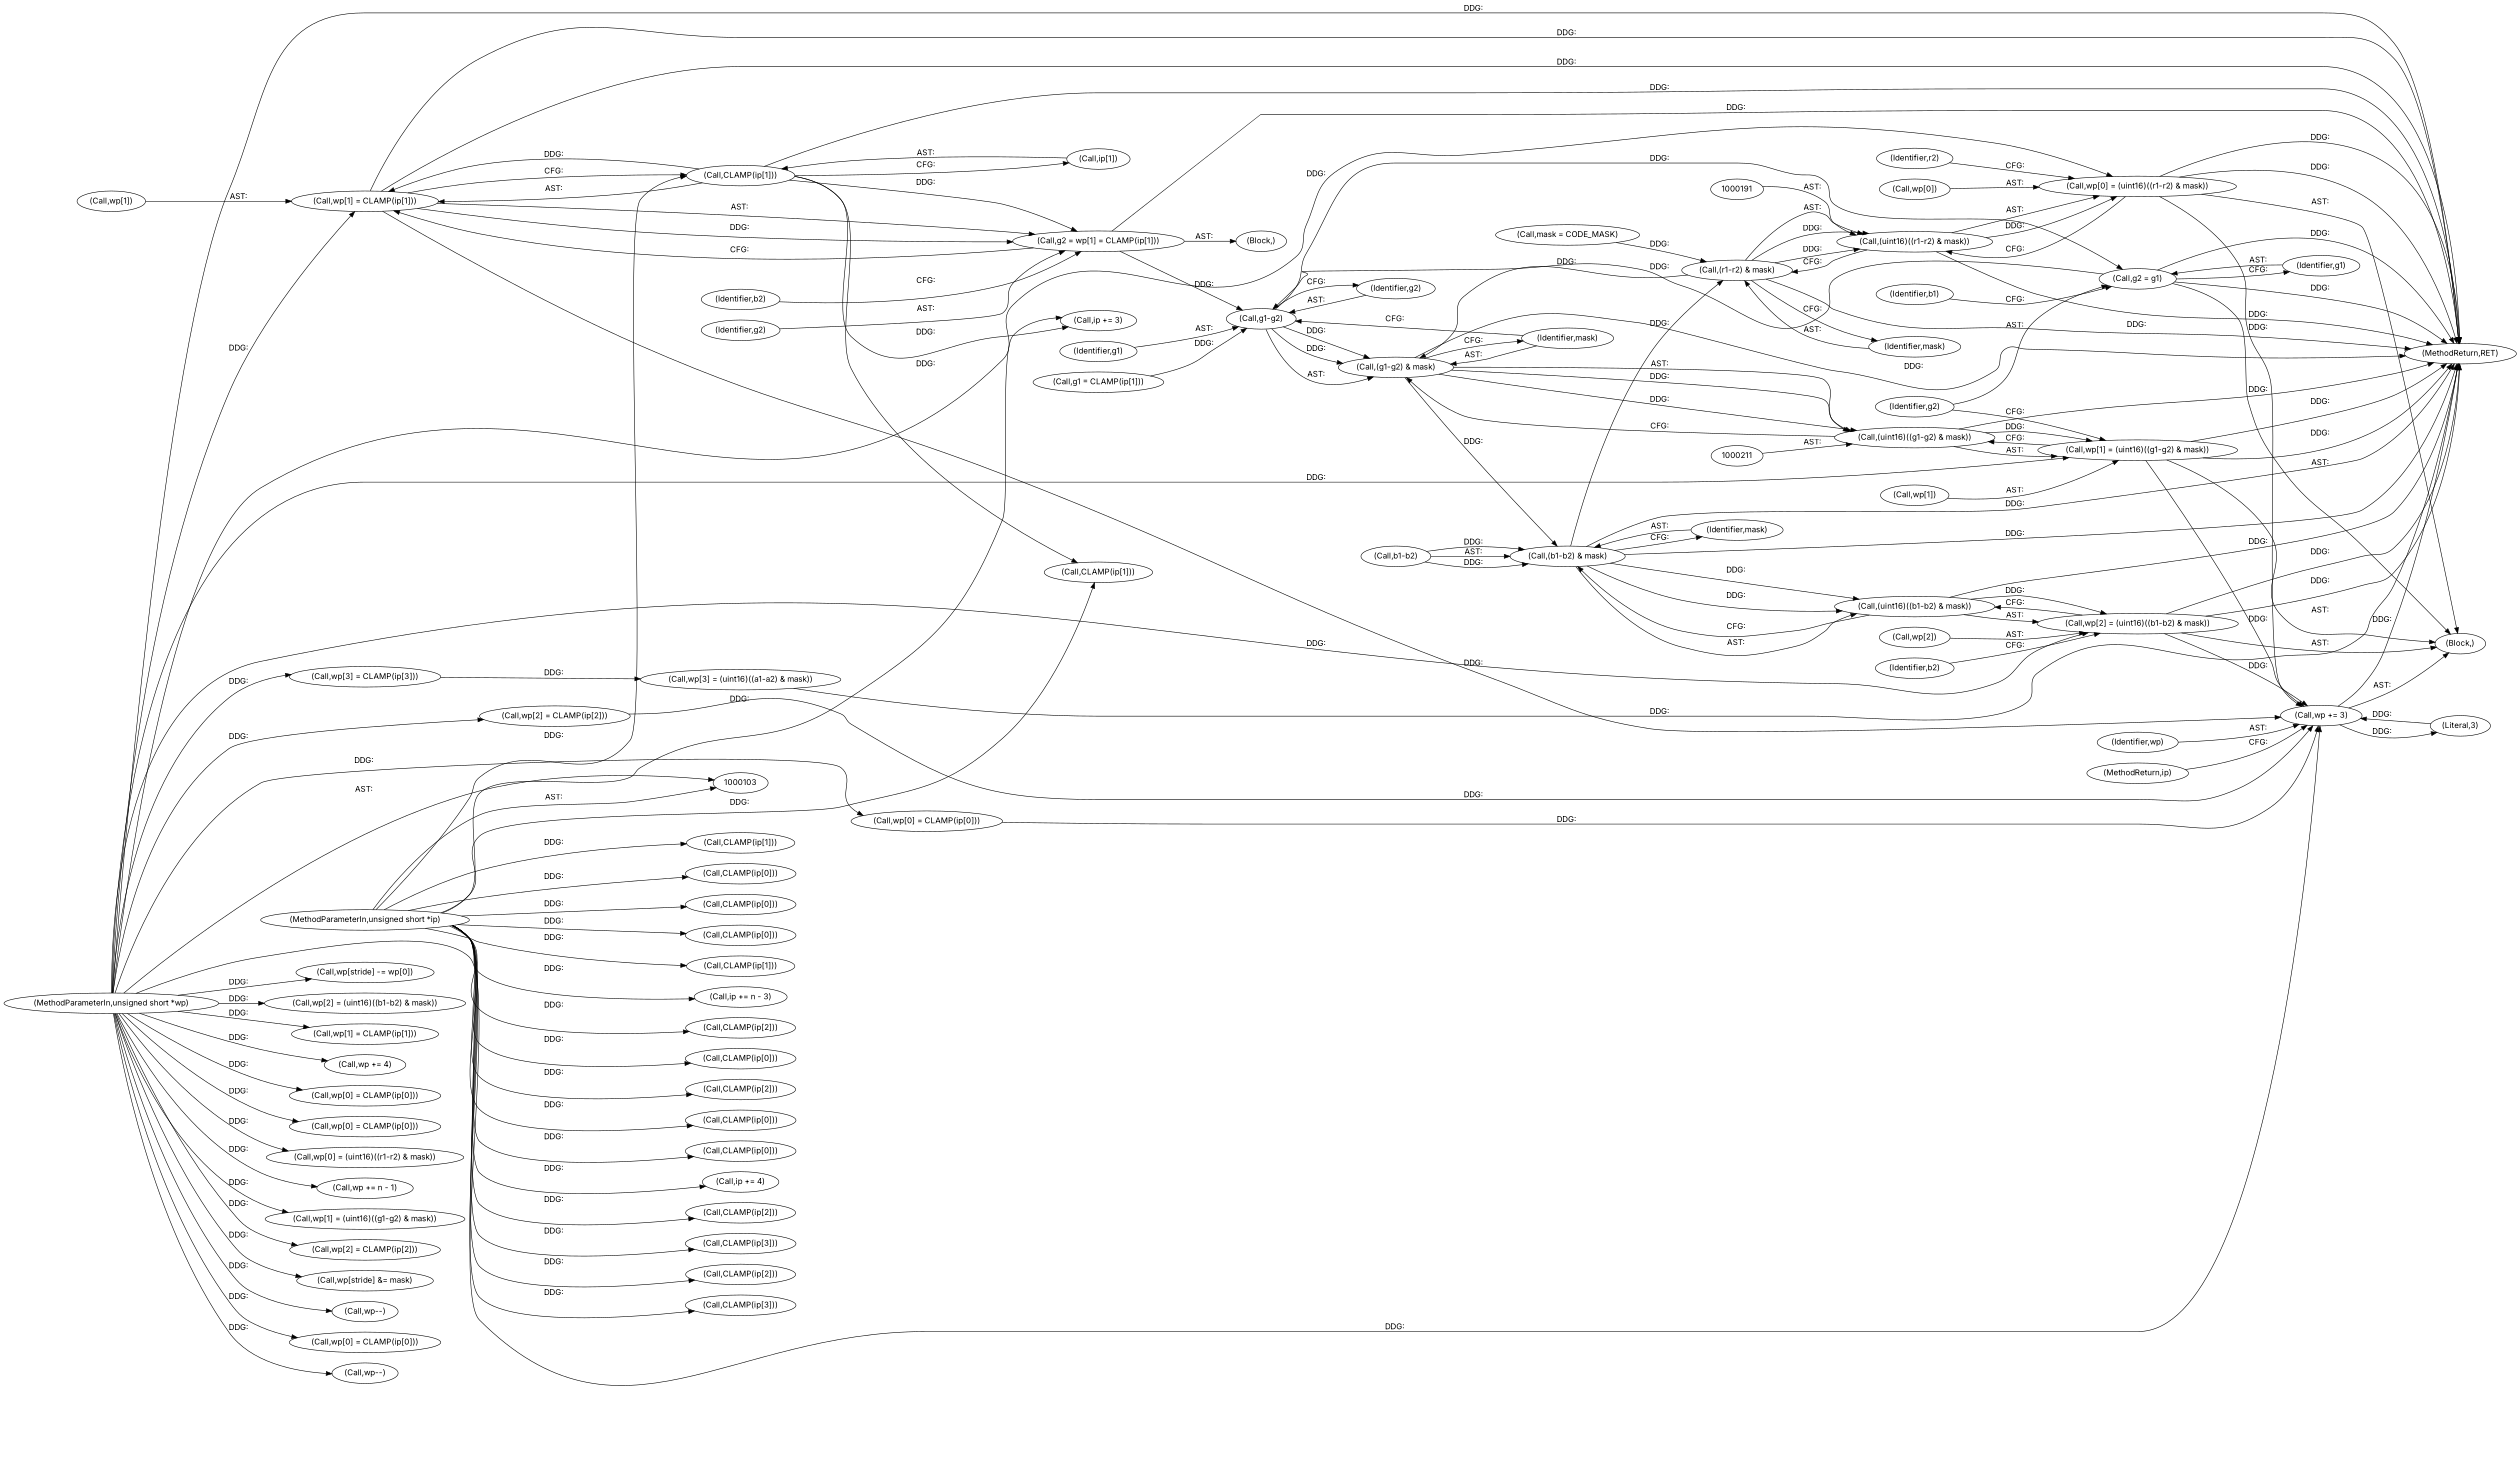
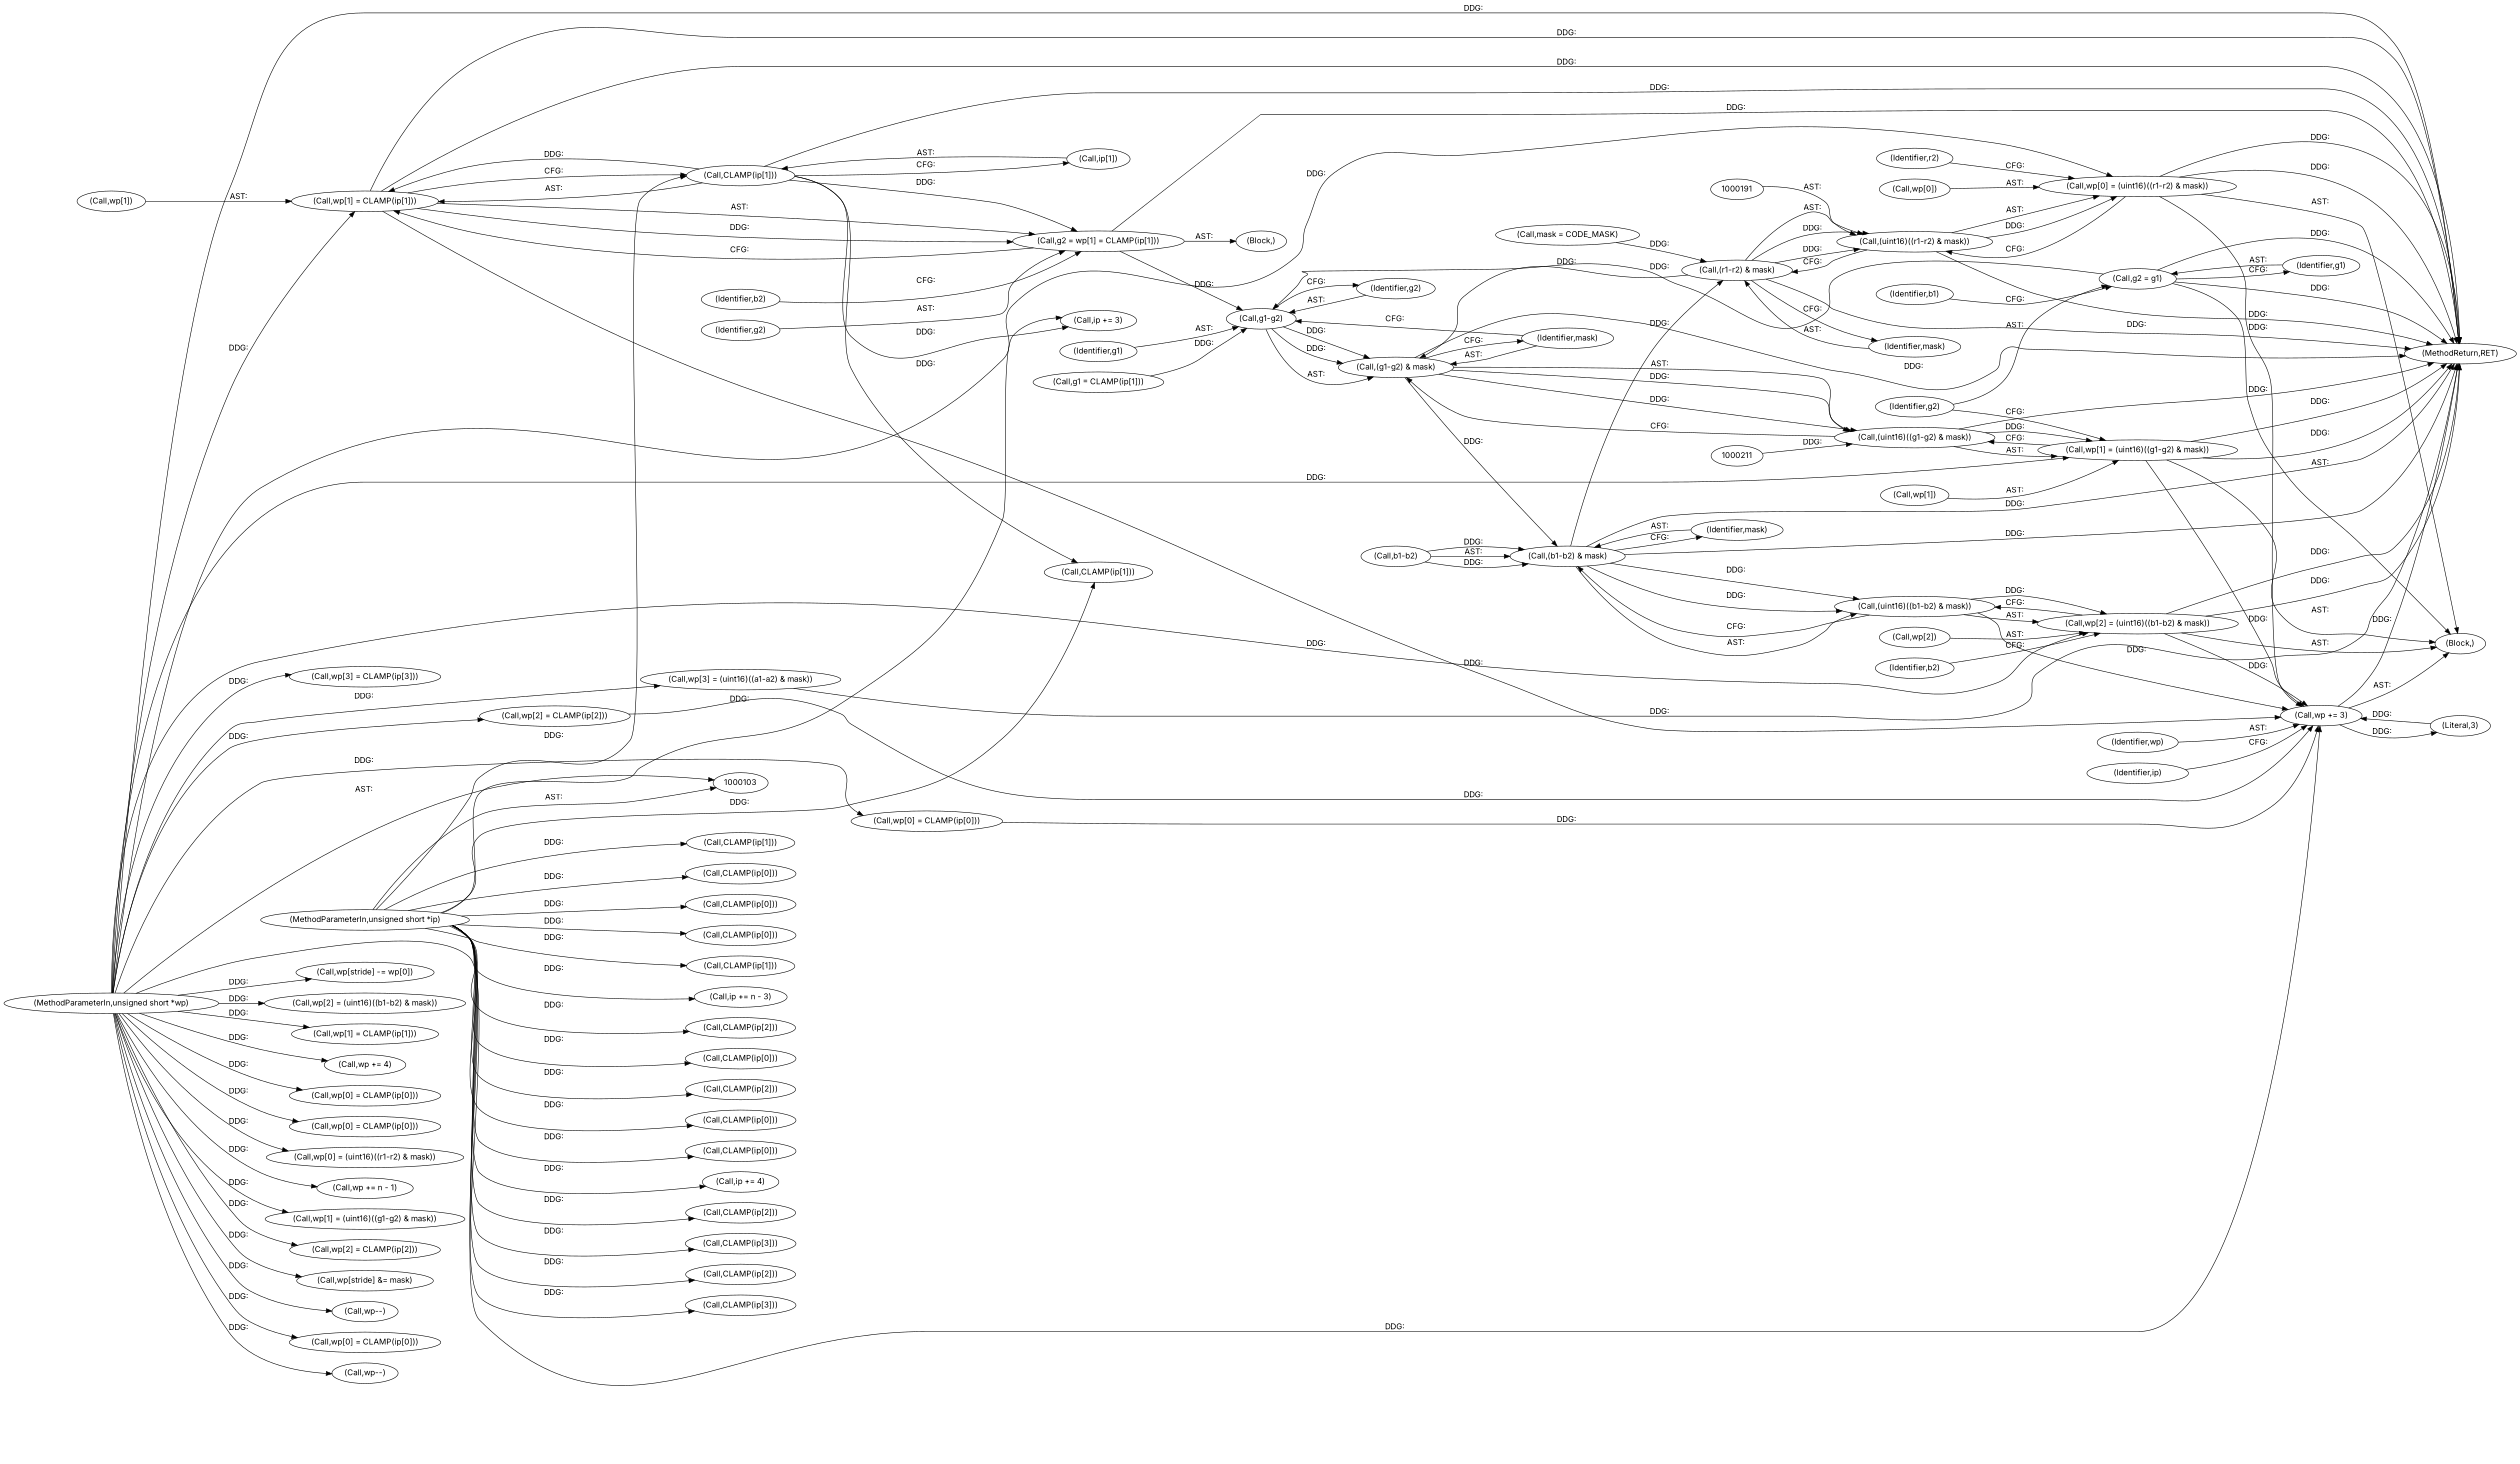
  digraph {
    fontname=Inter
    rankdir=LR
    node [fontname=Inter]
    edge [fontname=Inter]
    n1 [label="(Call,wp[1] = CLAMP(ip[1]))"]
    n2 [label="(Call,CLAMP(ip[1]))"]
    n3 [label="(Call,g2 = wp[1] = CLAMP(ip[1]))"]
    n4 [label="(Call,wp += 3)"]
    n5 [label="(MethodReturn,RET)"]
    n6 [label="(Call,ip += 3)"]
    n7 [label="(Call,CLAMP(ip[1]))"]
    n8 [label="(Call,ip[1])"]
    n9 [label="(Call,g1-g2)"]
    n10 [label="(Block,)"]
    n11 [label="(Block,)"]
    n12 [label="(Literal,3)"]
    n13 [label="(MethodParameterIn,unsigned short *wp)"]
    n14 [label="(Call,wp[1] = (uint16)((g1-g2) & mask))"]
    n15 [label="(Call,wp[0] = (uint16)((r1-r2) & mask))"]
    n16 [label="(Call,wp[2] = (uint16)((b1-b2) & mask))"]
    n17 [label="(Call,wp[3] = CLAMP(ip[3]))"]
    n18 [label="(Call,wp[stride] -= wp[0])"]
    n19 [label="(Call,wp[2] = (uint16)((b1-b2) & mask))"]
    n20 [label="(Call,wp[1] = CLAMP(ip[1]))"]
    n21 [label="(Call,wp += 4)"]
    n22 [label="(Call,wp[2] = CLAMP(ip[2]))"]
    n23 [label="(Call,wp[0] = CLAMP(ip[0]))"]
    n24 [label="(Call,wp[0] = CLAMP(ip[0]))"]
    n25 [label="(Call,wp[0] = (uint16)((r1-r2) & mask))"]
    n26 [label="(Call,wp[0] = CLAMP(ip[0]))"]
    n27 [label="(Call,wp += n - 1)"]
    n28 [label="(Call,wp[1] = (uint16)((g1-g2) & mask))"]
    n29 [label="(Call,wp[2] = CLAMP(ip[2]))"]
    n30 [label="(Call,wp[stride] &= mask)"]
    n31 [label="(Call,wp--)"]
    n32 [label="(Call,wp[0] = CLAMP(ip[0]))"]
    n33 [label="(Call,wp--)"]
    n34 [label="(Call,wp[3] = (uint16)((a1-a2) & mask))"]
    1000103
    n36 [label="(Call,(uint16)((g1-g2) & mask))"]
    n37 [label="(Call,(uint16)((r1-r2) & mask))"]
    n38 [label="(Call,(uint16)((b1-b2) & mask))"]
    n39 [label="(MethodParameterIn,unsigned short *ip)"]
    n40 [label="(Call,CLAMP(ip[0]))"]
    n41 [label="(Call,CLAMP(ip[0]))"]
    n42 [label="(Call,CLAMP(ip[0]))"]
    n43 [label="(Call,CLAMP(ip[1]))"]
    n44 [label="(Call,ip += n - 3)"]
    n45 [label="(Call,CLAMP(ip[2]))"]
    n46 [label="(Call,CLAMP(ip[0]))"]
    n47 [label="(Call,CLAMP(ip[2]))"]
    n48 [label="(Call,CLAMP(ip[0]))"]
    n49 [label="(Call,CLAMP(ip[0]))"]
    n50 [label="(Call,ip += 4)"]
    n51 [label="(Call,CLAMP(ip[2]))"]
    n52 [label="(Call,CLAMP(ip[3]))"]
    n53 [label="(Call,CLAMP(ip[2]))"]
    n54 [label="(Call,CLAMP(ip[3]))"]
    n55 [label="(Call,CLAMP(ip[1]))"]
    n56 [label="(Call,(g1-g2) & mask)"]
    n57 [label="(Call,g2 = g1)"]
    n58 [label="(Identifier,g2)"]
    n59 [label="(Call,(b1-b2) & mask)"]
    n60 [label="(Identifier,mask)"]
    n61 [label="(Identifier,g1)"]
    n62 [label="(Call,(r1-r2) & mask)"]
    n63 [label="(Identifier,mask)"]
    n64 [label="(Identifier,mask)"]
    n65 [label="(Identifier,wp)"]
    n66 [label="(Identifier,r2)"]
    n67 [label="(Identifier,b1)"]
    n68 [label="(Call,mask = CODE_MASK)"]
    n69 [label="(Identifier,g1)"]
    n70 [label="(Call,g1 = CLAMP(ip[1]))"]
    n71 [label="(Call,wp[1])"]
-   n72 [label="(MethodReturn,ip)"]
+   n72 [label="(Identifier,ip)"]
    n73 [label="(Call,wp[1])"]
    n74 [label="(Call,wp[0])"]
    n75 [label="(Call,b1-b2)"]
    n76 [label="(Identifier,b2)"]
    n77 [label="(Identifier,b2)"]
    n78 [label="(Identifier,g2)"]
    n79 [label="(Identifier,g2)"]
    n80 [label="(Call,wp[2])"]
    1000211
    1000191
    n1 -> n2 [label="CFG: "]
    n1 -> n3 [label="AST: "]
    n1 -> n3 [label="DDG: "]
    n1 -> n4 [label="DDG: "]
    n1 -> n5 [label="DDG: "]
    n1 -> n5 [label="DDG: "]
    n2 -> n1 [label="AST: "]
    n2 -> n1 [label="DDG: "]
    n2 -> n3 [label="DDG: "]
    n2 -> n5 [label="DDG: "]
    n2 -> n6 [label="DDG: "]
    n2 -> n7 [label="DDG: "]
    n2 -> n8 [label="CFG: "]
    n3 -> n1 [label="CFG: "]
    n3 -> n5 [label="DDG: "]
    n3 -> n9 [label="DDG: "]
    n3 -> n10 [label="AST: "]
    n4 -> n5 [label="DDG: "]
    n4 -> n11 [label="AST: "]
    n4 -> n12 [label="DDG: "]
    n8 -> n2 [label="AST: "]
    n9 -> n56 [label="AST: "]
    n9 -> n56 [label="DDG: "]
    n9 -> n56 [label="DDG: "]
-   n9 -> n57 [label="DDG: "]
    n9 -> n58 [label="CFG: "]
    n12 -> n4 [label="DDG: "]
    n13 -> n1 [label="DDG: "]
    n13 -> n4 [label="DDG: "]
    n13 -> n5 [label="DDG: "]
    n13 -> n14 [label="DDG: "]
    n13 -> n15 [label="DDG: "]
    n13 -> n16 [label="DDG: "]
    n13 -> n17 [label="DDG: "]
    n13 -> n18 [label="DDG: "]
    n13 -> n19 [label="DDG: "]
    n13 -> n20 [label="DDG: "]
    n13 -> n21 [label="DDG: "]
    n13 -> n22 [label="DDG: "]
    n13 -> n23 [label="DDG: "]
    n13 -> n24 [label="DDG: "]
    n13 -> n25 [label="DDG: "]
    n13 -> n26 [label="DDG: "]
    n13 -> n27 [label="DDG: "]
    n13 -> n28 [label="DDG: "]
    n13 -> n29 [label="DDG: "]
    n13 -> n30 [label="DDG: "]
    n13 -> n31 [label="DDG: "]
    n13 -> n32 [label="DDG: "]
    n13 -> n33 [label="DDG: "]
-   n17 -> n34 [label="DDG: "]
+   n13 -> n34 [label="DDG: "]
    n13 -> 1000103 [label="AST: "]
    n14 -> n4 [label="DDG: "]
    n14 -> n5 [label="DDG: "]
    n14 -> n5 [label="DDG: "]
    n14 -> n11 [label="AST: "]
    n14 -> n36 [label="CFG: "]
    n15 -> n4 [label="DDG: "]
    n15 -> n5 [label="DDG: "]
    n15 -> n5 [label="DDG: "]
    n15 -> n11 [label="AST: "]
    n15 -> n37 [label="CFG: "]
    n16 -> n4 [label="DDG: "]
    n16 -> n5 [label="DDG: "]
    n16 -> n5 [label="DDG: "]
    n16 -> n11 [label="AST: "]
    n16 -> n38 [label="CFG: "]
    n22 -> n4 [label="DDG: "]
    n26 -> n4 [label="DDG: "]
    n34 -> n5 [label="DDG: "]
    n36 -> n5 [label="DDG: "]
    n36 -> n14 [label="AST: "]
    n36 -> n14 [label="DDG: "]
    n36 -> n56 [label="CFG: "]
    n37 -> n5 [label="DDG: "]
    n37 -> n15 [label="AST: "]
    n37 -> n15 [label="DDG: "]
    n37 -> n62 [label="CFG: "]
-   n38 -> n5 [label="DDG: "]
+   n38 -> n4 [label="DDG: "]
    n38 -> n16 [label="AST: "]
    n38 -> n16 [label="DDG: "]
    n38 -> n59 [label="CFG: "]
    n39 -> n2 [label="DDG: "]
    n39 -> n6 [label="DDG: "]
    n39 -> n7 [label="DDG: "]
    n39 -> 1000103 [label="AST: "]
    n39 -> n40 [label="DDG: "]
    n39 -> n41 [label="DDG: "]
    n39 -> n42 [label="DDG: "]
    n39 -> n43 [label="DDG: "]
    n39 -> n44 [label="DDG: "]
    n39 -> n45 [label="DDG: "]
    n39 -> n46 [label="DDG: "]
    n39 -> n47 [label="DDG: "]
    n39 -> n48 [label="DDG: "]
    n39 -> n49 [label="DDG: "]
    n39 -> n50 [label="DDG: "]
    n39 -> n51 [label="DDG: "]
    n39 -> n52 [label="DDG: "]
    n39 -> n53 [label="DDG: "]
    n39 -> n54 [label="DDG: "]
    n39 -> n55 [label="DDG: "]
    n56 -> n5 [label="DDG: "]
    n56 -> n36 [label="AST: "]
    n56 -> n36 [label="DDG: "]
    n56 -> n36 [label="DDG: "]
    n56 -> n59 [label="DDG: "]
    n56 -> n60 [label="CFG: "]
    n57 -> n5 [label="DDG: "]
    n57 -> n5 [label="DDG: "]
    n57 -> n9 [label="DDG: "]
    n57 -> n11 [label="AST: "]
    n57 -> n61 [label="CFG: "]
    n58 -> n9 [label="AST: "]
    n59 -> n5 [label="DDG: "]
    n59 -> n5 [label="DDG: "]
    n59 -> n38 [label="AST: "]
    n59 -> n38 [label="DDG: "]
    n59 -> n38 [label="DDG: "]
    n59 -> n62 [label="DDG: "]
    n59 -> n63 [label="CFG: "]
    n60 -> n9 [label="CFG: "]
    n60 -> n56 [label="AST: "]
    n61 -> n57 [label="AST: "]
    n62 -> n5 [label="DDG: "]
    n62 -> n37 [label="AST: "]
    n62 -> n37 [label="DDG: "]
    n62 -> n37 [label="DDG: "]
    n62 -> n56 [label="DDG: "]
    n62 -> n64 [label="CFG: "]
    n63 -> n59 [label="AST: "]
    n64 -> n62 [label="AST: "]
    n65 -> n4 [label="AST: "]
    n66 -> n15 [label="CFG: "]
    n67 -> n57 [label="CFG: "]
    n68 -> n62 [label="DDG: "]
    n69 -> n9 [label="AST: "]
    n70 -> n9 [label="DDG: "]
    n71 -> n1 [label="AST: "]
    n72 -> n4 [label="CFG: "]
    n73 -> n14 [label="AST: "]
    n74 -> n15 [label="AST: "]
    n75 -> n59 [label="AST: "]
    n75 -> n59 [label="DDG: "]
    n75 -> n59 [label="DDG: "]
    n76 -> n16 [label="CFG: "]
    n77 -> n3 [label="CFG: "]
    n78 -> n14 [label="CFG: "]
    n78 -> n57 [label="AST: "]
    n79 -> n3 [label="AST: "]
    n80 -> n16 [label="AST: "]
-   1000211 -> n36 [label="AST: "]
+   1000211 -> n36 [label="DDG: "]
    1000191 -> n37 [label="AST: "]
  }
